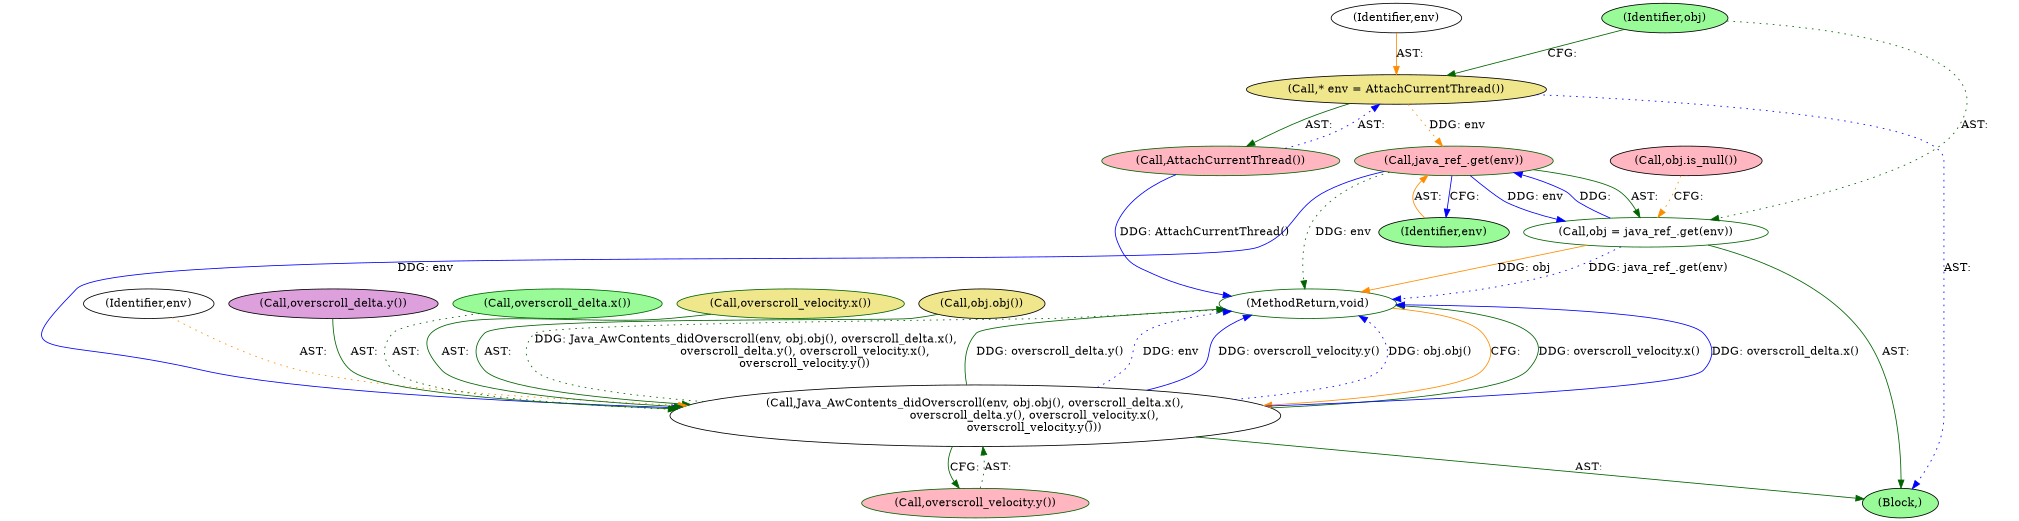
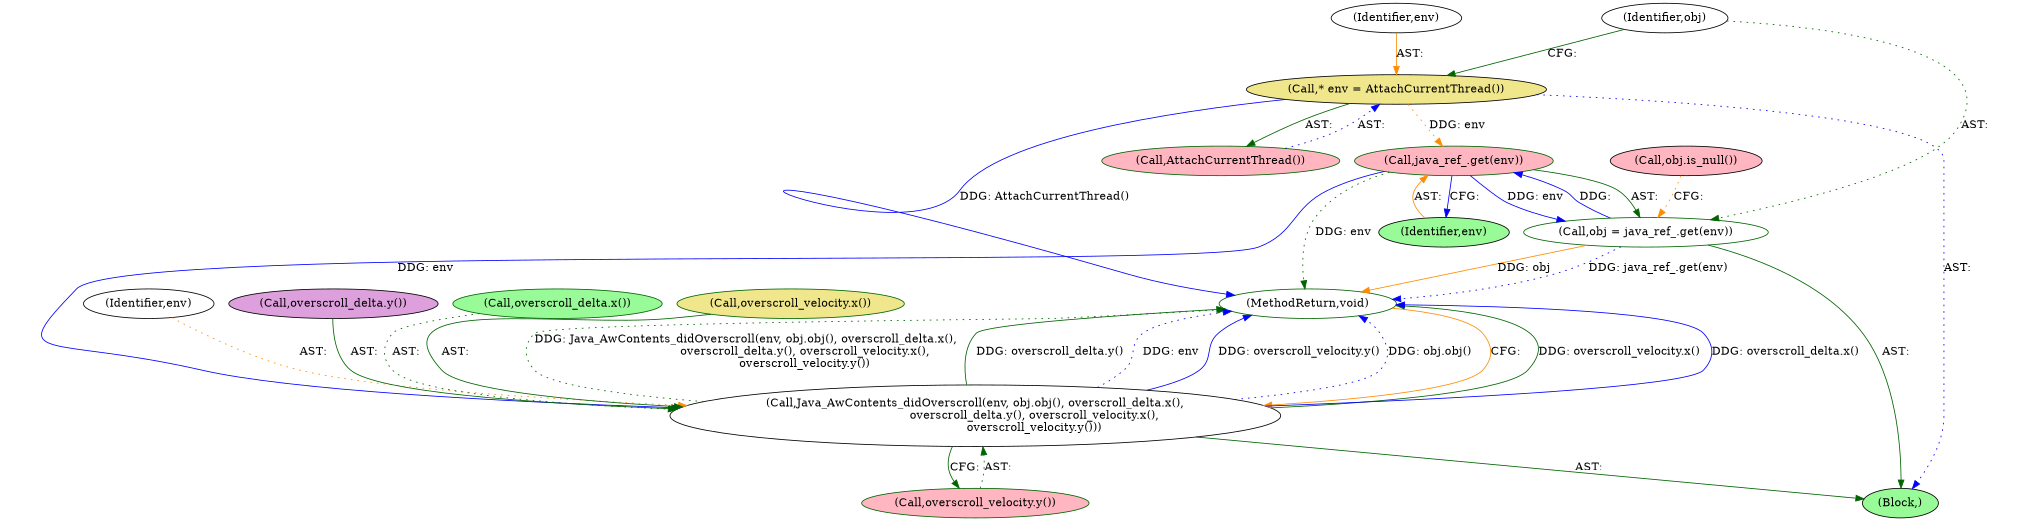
  digraph {
    node [color=black fillcolor=white style=filled]
    edge [color=darkgreen style=solid]
    n1 [fillcolor=khaki label="(Call,* env = AttachCurrentThread())"]
    n2 [color=darkgreen fillcolor=lightpink label="(Call,java_ref_.get(env))"]
    n3 [fillcolor=palegreen label="(Block,)"]
    n4 [color=darkgreen label="(MethodReturn,void)"]
    n5 [color=darkgreen fillcolor=lightpink label="(Call,AttachCurrentThread())"]
    n6 [color=darkgreen label="(Call,obj = java_ref_.get(env))"]
    n7 [label="(Call,Java_AwContents_didOverscroll(env, obj.obj(), overscroll_delta.x(),\n                                overscroll_delta.y(), overscroll_velocity.x(),\n                                overscroll_velocity.y()))"]
    n8 [fillcolor=palegreen label="(Identifier,env)"]
    n9 [color=darkgreen fillcolor=lightpink label="(Call,overscroll_velocity.y())"]
-   n10 [fillcolor=khaki label="(Call,obj.obj())"]
    n11 [label="(Identifier,env)"]
    n12 [fillcolor=plum label="(Call,overscroll_delta.y())"]
    n13 [color=darkgreen fillcolor=palegreen label="(Call,overscroll_delta.x())"]
    n14 [fillcolor=lightpink label="(Call,obj.is_null())"]
    n15 [label="(Identifier,env)"]
    n16 [color=darkgreen fillcolor=khaki label="(Call,overscroll_velocity.x())"]
-   n17 [fillcolor=palegreen label="(Identifier,obj)"]
+   n17 [label="(Identifier,obj)"]
    n1 -> n2 [color=darkorange label="DDG: env" style=dotted]
    n1 -> n3 [color=blue label="AST: " style=dotted]
-   n5 -> n4 [color=blue label="DDG: AttachCurrentThread()"]
+   n1 -> n4 [color=blue label="DDG: AttachCurrentThread()"]
    n1 -> n5 [label="AST: "]
    n2 -> n4 [label="DDG: env" style=dotted]
    n2 -> n6 [label="AST: "]
    n2 -> n6 [color=blue label="DDG: env"]
    n2 -> n7 [color=blue label="DDG: env"]
    n2 -> n8 [color=blue label="CFG: "]
    n4 -> n7 [color=darkorange label="CFG: "]
    n5 -> n1 [color=blue label="AST: " style=dotted]
    n6 -> n2 [color=blue label="DDG: "]
    n6 -> n3 [label="AST: "]
    n6 -> n4 [color=darkorange label="DDG: obj"]
    n6 -> n4 [color=blue label="DDG: java_ref_.get(env)" style=dotted]
    n7 -> n3 [label="AST: "]
    n7 -> n4 [label="DDG: overscroll_velocity.x()"]
    n7 -> n4 [color=blue label="DDG: overscroll_delta.x()"]
    n7 -> n4 [label="DDG: Java_AwContents_didOverscroll(env, obj.obj(), overscroll_delta.x(),\n                                overscroll_delta.y(), overscroll_velocity.x(),\n                                overscroll_velocity.y())" style=dotted]
    n7 -> n4 [label="DDG: overscroll_delta.y()"]
    n7 -> n4 [color=blue label="DDG: env" style=dotted]
    n7 -> n4 [color=blue label="DDG: overscroll_velocity.y()"]
    n7 -> n4 [color=blue label="DDG: obj.obj()" style=dotted]
    n7 -> n9 [label="CFG: "]
    n8 -> n2 [color=darkorange label="AST: "]
    n9 -> n7 [label="AST: " style=dotted]
-   n10 -> n7 [label="AST: "]
    n11 -> n7 [color=darkorange label="AST: " style=dotted]
    n12 -> n7 [label="AST: "]
    n13 -> n7 [label="AST: " style=dotted]
    n14 -> n6 [color=darkorange label="CFG: " style=dotted]
    n15 -> n1 [color=darkorange label="AST: "]
    n16 -> n7 [label="AST: "]
    n17 -> n1 [label="CFG: "]
    n17 -> n6 [label="AST: " style=dotted]
  }
